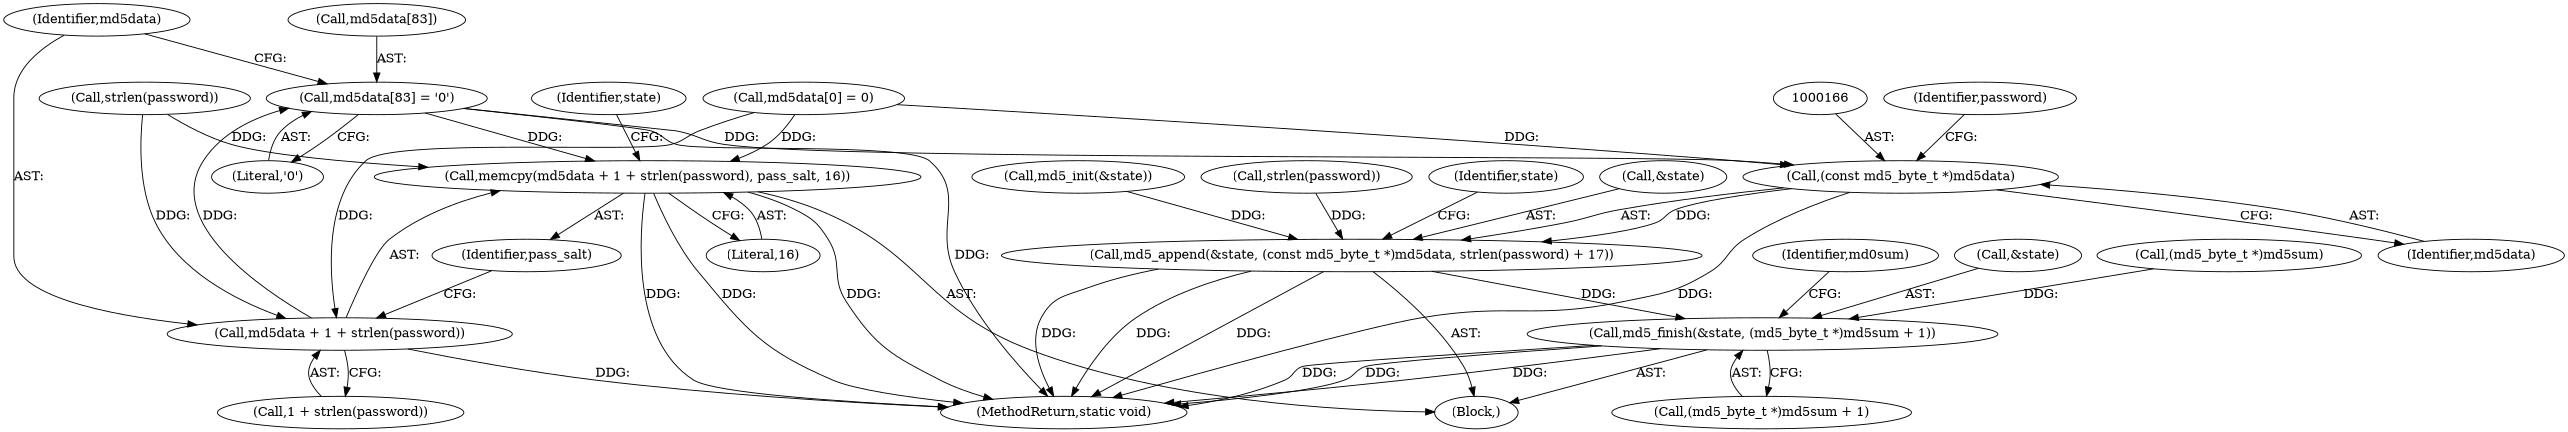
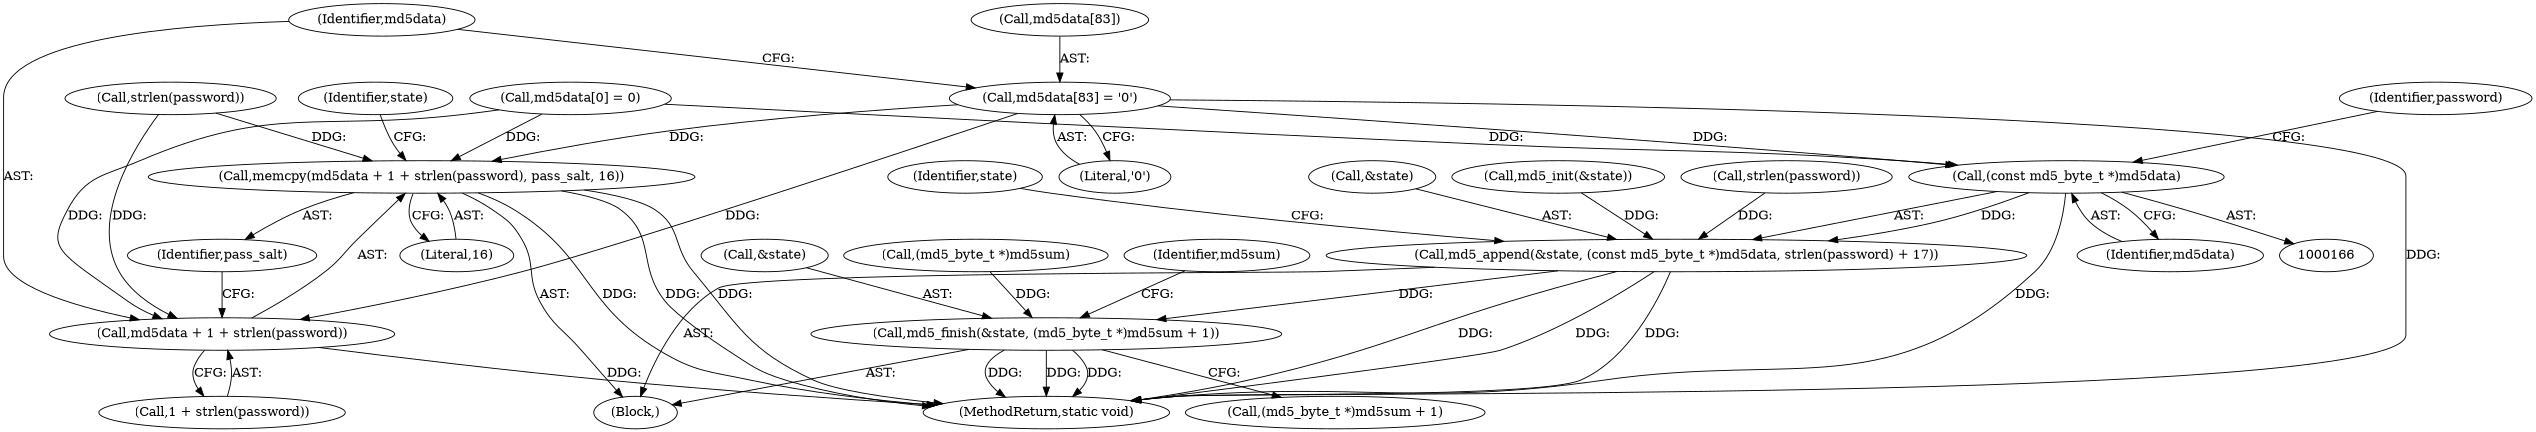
  digraph {
    n1 [label="(Call,md5data[83] = '\0')"]
    n2 [label="(Call,memcpy(md5data + 1 + strlen(password), pass_salt, 16))"]
    n3 [label="(Call,md5data + 1 + strlen(password))"]
    n4 [label="(Call,(const md5_byte_t *)md5data)"]
    n5 [label="(MethodReturn,static void)"]
    n6 [label="(Literal,'\0')"]
    n7 [label="(Block,)"]
    n8 [label="(Literal,16)"]
    n9 [label="(Identifier,pass_salt)"]
    n10 [label="(Call,1 + strlen(password))"]
    n11 [label="(Call,md5_append(&state, (const md5_byte_t *)md5data, strlen(password) + 17))"]
    n12 [label="(Identifier,md5data)"]
    n13 [label="(Call,md5_finish(&state, (md5_byte_t *)md5sum + 1))"]
    n14 [label="(Call,(md5_byte_t *)md5sum + 1)"]
    n15 [label="(Call,&state)"]
    n16 [label="(Call,md5_init(&state))"]
    n17 [label="(Call,strlen(password))"]
    n18 [label="(Call,md5data[0] = 0)"]
    n19 [label="(Call,(md5_byte_t *)md5sum)"]
-   n20 [label="(Identifier,md0sum)"]
+   n20 [label="(Identifier,md5sum)"]
    n21 [label="(Identifier,password)"]
    n22 [label="(Identifier,md5data)"]
    n23 [label="(Identifier,state)"]
    n24 [label="(Call,&state)"]
    n25 [label="(Call,md5data[83])"]
    n26 [label="(Identifier,state)"]
    n27 [label="(Call,strlen(password))"]
    1000166
    n1 -> n2 [label="DDG: "]
-   n3 -> n1 [label="DDG: "]
+   n1 -> n3 [label="DDG: "]
    n1 -> n4 [label="DDG: "]
    n1 -> n5 [label="DDG: "]
    n1 -> n6 [label="CFG: "]
    n2 -> n5 [label="DDG: "]
    n2 -> n5 [label="DDG: "]
    n2 -> n5 [label="DDG: "]
    n2 -> n7 [label="AST: "]
    n2 -> n8 [label="CFG: "]
    n2 -> n9 [label="AST: "]
    n3 -> n2 [label="AST: "]
    n3 -> n5 [label="DDG: "]
    n3 -> n10 [label="CFG: "]
    n4 -> n5 [label="DDG: "]
    n4 -> n11 [label="AST: "]
    n4 -> n11 [label="DDG: "]
    n4 -> n12 [label="CFG: "]
    n6 -> n1 [label="AST: "]
    n8 -> n2 [label="AST: "]
    n9 -> n3 [label="CFG: "]
    n10 -> n3 [label="AST: "]
    n11 -> n5 [label="DDG: "]
    n11 -> n5 [label="DDG: "]
    n11 -> n5 [label="DDG: "]
    n11 -> n7 [label="AST: "]
    n11 -> n13 [label="DDG: "]
    n12 -> n4 [label="AST: "]
    n13 -> n5 [label="DDG: "]
    n13 -> n5 [label="DDG: "]
    n13 -> n5 [label="DDG: "]
    n13 -> n7 [label="AST: "]
    n13 -> n14 [label="CFG: "]
-   n14 -> n13 [label="AST: "]
    n15 -> n11 [label="AST: "]
    n16 -> n11 [label="DDG: "]
    n17 -> n11 [label="DDG: "]
    n18 -> n2 [label="DDG: "]
    n18 -> n3 [label="DDG: "]
    n18 -> n4 [label="DDG: "]
    n19 -> n13 [label="DDG: "]
    n20 -> n13 [label="CFG: "]
    n21 -> n4 [label="CFG: "]
    n22 -> n1 [label="CFG: "]
    n22 -> n3 [label="AST: "]
    n23 -> n11 [label="CFG: "]
    n24 -> n13 [label="AST: "]
    n25 -> n1 [label="AST: "]
    n26 -> n2 [label="CFG: "]
    n27 -> n2 [label="DDG: "]
    n27 -> n3 [label="DDG: "]
-   1000166 -> n4 [label="AST: "]
+   n4 -> 1000166 [label="AST: "]
  }
